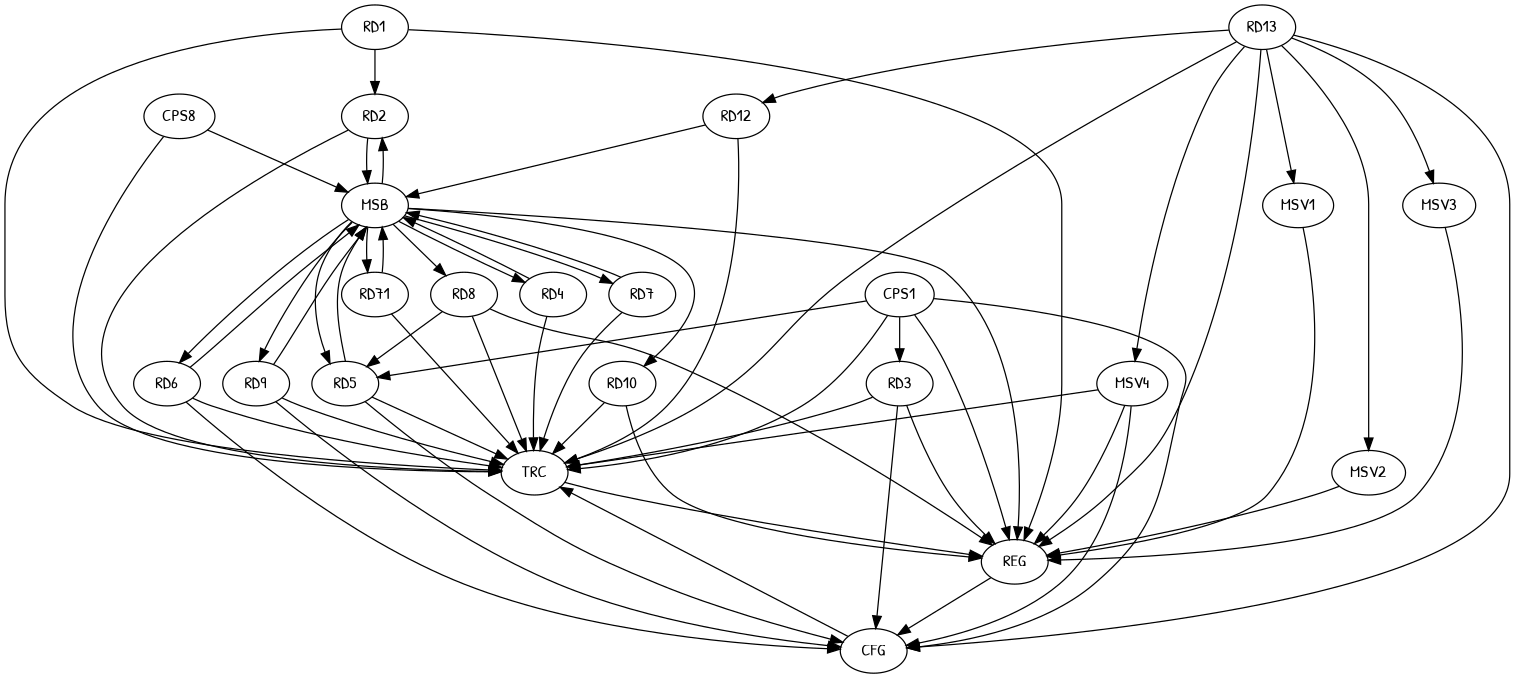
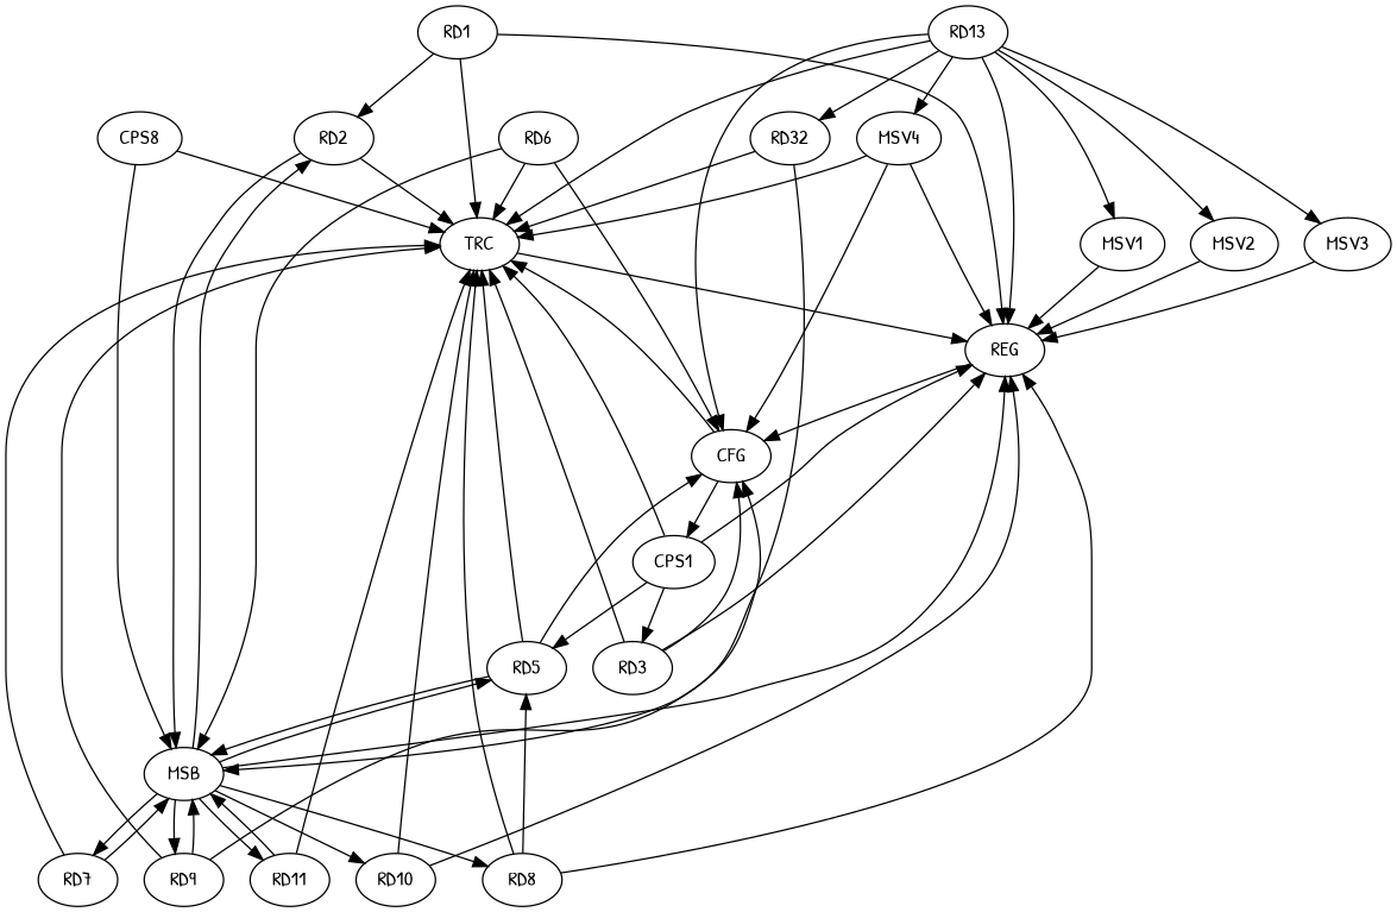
  strict digraph {
    fontname="Patrick Hand"
    node [fontname="Patrick Hand"]
    edge [fontname="Patrick Hand"]
    n1 [label=RD1]
    n2 [label=RD2]
    n3 [label=REG]
    n4 [label=TRC]
    n5 [label=MSB]
    n6 [label=CFG]
-   n7 [label=RD4]
    n8 [label=RD5]
    n9 [label=RD6]
    n10 [label=RD7]
    n11 [label=RD8]
    n12 [label=RD9]
    n13 [label=RD10]
-   n14 [label=RD71]
+   n14 [label=RD11]
    n15 [label=RD3]
-   n16 [label=RD12]
+   n16 [label=RD32]
    n17 [label=RD13]
    n18 [label=MSV1]
    n19 [label=MSV2]
    n20 [label=MSV3]
    n21 [label=MSV4]
    n22 [label=CPS1]
    n23 [label=CPS8]
    n1 -> n2
    n1 -> n3
    n1 -> n4
    n2 -> n4
    n2 -> n5
    n3 -> n6
    n4 -> n3
    n5 -> n2
    n5 -> n3
-   n5 -> n7
    n5 -> n8
-   n5 -> n9
    n5 -> n10
    n5 -> n11
    n5 -> n12
    n5 -> n13
    n5 -> n14
    n6 -> n4
-   n7 -> n4
-   n7 -> n5
    n8 -> n4
    n8 -> n5
    n8 -> n6
    n9 -> n4
    n9 -> n5
    n9 -> n6
    n10 -> n4
    n10 -> n5
    n11 -> n3
    n11 -> n4
    n11 -> n8
    n12 -> n4
    n12 -> n5
    n12 -> n6
    n13 -> n3
    n13 -> n4
    n14 -> n4
    n14 -> n5
    n15 -> n3
    n15 -> n4
    n15 -> n6
    n16 -> n4
    n16 -> n5
    n17 -> n3
    n17 -> n4
    n17 -> n6
    n17 -> n16
    n17 -> n18
    n17 -> n19
    n17 -> n20
    n17 -> n21
    n18 -> n3
    n19 -> n3
    n20 -> n3
    n21 -> n3
    n21 -> n4
    n21 -> n6
    n22 -> n3
    n22 -> n4
-   n22 -> n6
+   n6 -> n22
    n22 -> n8
    n22 -> n15
    n23 -> n4
    n23 -> n5
  }
